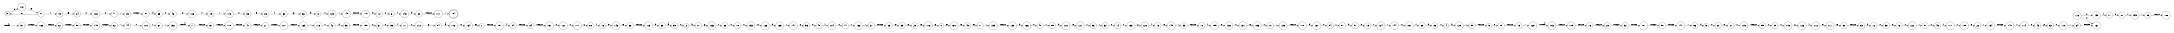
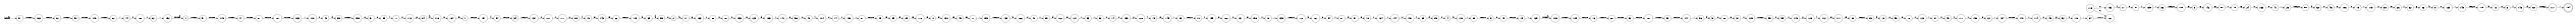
  digraph {
    rankdir=LR
    node [shape=circle]
    0
    130
    49
    71
    1
    157
    54
    34
    2
    17
    163
    68
    3
    142
    80
    75
    4
    120
    58
    9
    5
    20
    37
    109
    6
    146
    60
    117
    7
    51
    n31 [label=179]
    47
    8
    125
    145
    175
    79
    15
    129
    10
    135
    170
    167
    11
    81
    139
    36
    12
    53
    76
    122
    13
    143
    66
    113
    14
    133
    128
    73
    103
    105
    16
    28
    92
    101
    78
    18
    124
    144
    151
    19
    173
    38
    26
    95
    21
    107
    169
    118
    22
    134
    140
    114
    23
    50
    63
    46
    24
    162
    41
    25
    35
    29
    176
    62
    86
    27
    98
    30
    83
    31
    55
    77
    172
    32
    33
    70
    155
    160
    137
    121
    177
    108
    59
    39
    158
    40
    89
    102
    127
    42
    43
    171
    150
    44
    100
    67
    152
    45
    52
    110
    64
    106
    48
    104
    74
    136
    159
    138
    161
    57
    84
    56
    115
    126
    112
    154 [shape=doublecircle]
    61
    90
    148
    82
    119
    132
    65
    99
    153
    123
    69
    85
    131
    166
    72
    149
    116
    165
    164
    87
    97
    88
    93
    91
    168
    initial [shape=plaintext]
    147
    94
    96
    111
    141
    156
    0 -> 130 [label=F]
    130 -> 49 [label=F]
    49 -> 71 [label=F]
    71 -> 159 [label=";"]
    1 -> 157 [label="\u0022"]
    157 -> 54 [label=4]
    54 -> 34 [label="\u0022"]
    34 -> 137 [label="\u0020"]
    2 -> 17 [label=k]
    17 -> 163 [label=g]
    163 -> 68 [label=r]
    68 -> 78 [label=o]
    3 -> 142 [label=C]
    142 -> 80 [label=E]
    80 -> 75 [label=7]
    75 -> 24 [label=E]
    4 -> 120 [label=h]
    120 -> 58 [label=":"]
    58 -> 9 [label="\u0020"]
    9 -> 79 [label=0]
    5 -> 20 [label=o]
    20 -> 37 [label=n]
    37 -> 109 [label=t]
    109 -> 95 [label="\u0020"]
    6 -> 146 [label=l]
    146 -> 60 [label=d]
    60 -> 117 [label="\u0022"]
    117 -> 154 [label=">"]
    7 -> 51 [label="\u0020"]
    51 -> n31 [label="\u0020"]
    n31 -> 47 [label="\u0020"]
    47 -> 21 [label="\u0020"]
    8 -> 125 [label=t]
    125 -> 145 [label=":"]
    145 -> 175 [label="\u0020"]
    175 -> 72 [label=b]
    79 -> 15 [label="\u0022"]
    15 -> 129 [label=">"]
    129 -> 103 [label="\u000a"]
    10 -> 135 [label=";"]
    135 -> 170 [label="\u0020"]
    170 -> 167 [label=b]
    167 -> 94 [label=o]
    11 -> 81 [label=o]
    81 -> 139 [label=r]
    139 -> 36 [label=":"]
    36 -> 108 [label="\u0020"]
    12 -> 53 [label=o]
    53 -> 76 [label=n]
    76 -> 122 [label=t]
    122 -> 57 [label="-"]
    13 -> 143 [label=e]
    143 -> 66 [label="="]
    66 -> 113 [label="\u0022"]
    113 -> 65 [label=b]
    14 -> 133 [label=t]
    133 -> 128 [label=y]
    128 -> 73 [label=l]
    73 -> 149 [label=e]
    103 -> 105 [label="\u0020"]
    105 -> 16 [label="\u0020"]
    16 -> 28 [label="\u0020"]
    28 -> 92 [label="\u0020"]
    92 -> 101 [label="\u0020"]
    101 -> 98 [label="\u0020"]
    78 -> 153 [label=u]
    18 -> 124 [label=r]
    124 -> 144 [label="-"]
    144 -> 151 [label=w]
    151 -> 69 [label=i]
    19 -> 173 [label="-"]
    173 -> 38 [label=w]
    38 -> 26 [label=e]
    26 -> 62 [label=i]
    95 -> 59 [label=s]
    21 -> 107 [label="\u0020"]
    107 -> 169 [label="\u0020"]
    169 -> 118 [label="<"]
    118 -> 42 [label=t]
    22 -> 134 [label=":"]
    134 -> 140 [label="\u0020"]
    140 -> 114 [label=1]
    114 -> 45 [label=0]
    23 -> 50 [label="\u0020"]
    50 -> 63 [label=f]
    63 -> 46 [label=o]
    46 -> 106 [label=n]
    24 -> 162 [label=0]
    162 -> 41 [label=0]
    41 -> 23 [label=";"]
    25 -> 35 [label="#"]
    35 -> 29 [label=F]
    29 -> 176 [label=F]
    176 -> 0 [label=F]
    62 -> 86 [label=g]
    86 -> 8 [label=h]
    27 -> 25 [label="\u0020"]
    98 -> 147 [label="\u0020"]
    30 -> 83 [label="\u0022"]
    83 -> 12 [label=f]
    31 -> 55 [label=o]
    55 -> 77 [label=l]
    77 -> 172 [label=s]
    172 -> 84 [label=p]
    32 -> 14 [label=s]
    33 -> 70 [label="\u0020"]
    70 -> 155 [label=i]
    155 -> 160 [label=n]
    160 -> 131 [label=s]
    137 -> 121 [label=s]
    121 -> 177 [label=t]
    177 -> 88 [label=y]
-   80 -> 3 [label="#"]
+   108 -> 3 [label="#"]
    59 -> 115 [label=t]
    39 -> 158 [label="\u0020"]
    158 -> 31 [label=c]
    40 -> 89 [label=r]
    89 -> 102 [label=d]
    102 -> 127 [label=e]
    127 -> 93 [label=r]
    42 -> 39 [label=d]
    43 -> 171 [label=i]
    171 -> 150 [label=z]
    150 -> 22 [label=e]
    44 -> 100 [label=t]
    100 -> 67 [label=r]
    67 -> 152 [label=">"]
    152 -> 7 [label="\u000a"]
    45 -> 52 [label=p]
    52 -> 110 [label=t]
    110 -> 64 [label=";"]
    64 -> 161 [label="\u0020"]
    106 -> 19 [label=t]
    48 -> 104 [label=l]
    104 -> 74 [label=o]
    74 -> 136 [label=r]
    136 -> 27 [label=":"]
    159 -> 138 [label="\u0020"]
    138 -> 166 [label=b]
    57 -> 43 [label=s]
    84 -> 116 [label=a]
    56 -> 48 [label=o]
    115 -> 126 [label=y]
    126 -> 112 [label=l]
    112 -> 111 [label=e]
    61 -> 90 [label="\u0020"]
    90 -> 148 [label="\u0020"]
    148 -> 82 [label="\u0020"]
    82 -> 44 [label="<"]
    119 -> 161 [label=c]
    119 -> 132 [label=o]
    132 -> 11 [label=l]
    65 -> 99 [label=a]
    99 -> 2 [label=c]
    153 -> 123 [label=n]
    123 -> 165 [label=d]
    69 -> 85 [label=d]
    85 -> 4 [label=t]
    131 -> 156 [label=e]
    166 -> 40 [label=o]
    72 -> 6 [label=o]
    149 -> 33 [label=":"]
    116 -> 164 [label=n]
    165 -> 141 [label="-"]
    164 -> 1 [label="="]
    87 -> 97 [label=d]
    97 -> 18 [label=e]
    88 -> 13 [label=l]
    93 -> 32 [label="-"]
    91 -> 168 [label="\u0020"]
    168 -> 61 [label="\u0020"]
    initial -> 91
    147 -> 96 [label="<"]
    94 -> 87 [label=r]
    96 -> 5 [label=f]
    111 -> 30 [label="="]
    141 -> 56 [label=c]
    156 -> 10 [label=t]
  }
